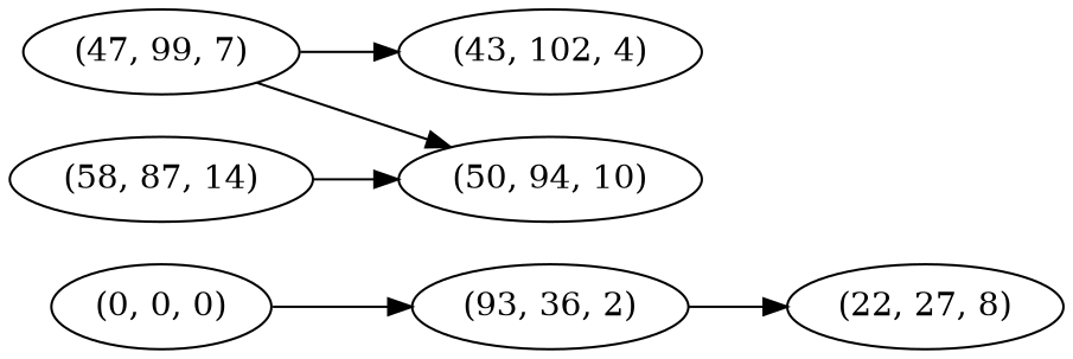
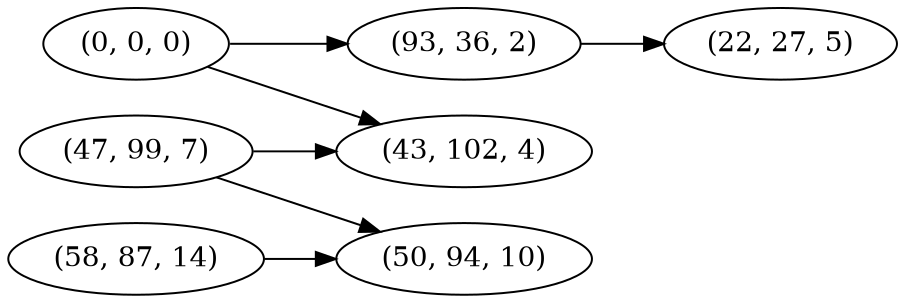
  digraph {
    rankdir=LR
    n1 [label="(93, 36, 2)"]
    "(0, 0, 0)"
    "(43, 102, 4)"
-   "(22, 27, 8)"
+   "(22, 27, 8)" [label="(22, 27, 5)"]
    "(47, 99, 7)"
    "(50, 94, 10)"
    "(58, 87, 14)"
    n1 -> "(22, 27, 8)"
    "(0, 0, 0)" -> n1
+   "(0, 0, 0)" -> "(43, 102, 4)"
    "(47, 99, 7)" -> "(43, 102, 4)"
    "(47, 99, 7)" -> "(50, 94, 10)"
    "(58, 87, 14)" -> "(50, 94, 10)"
  }
